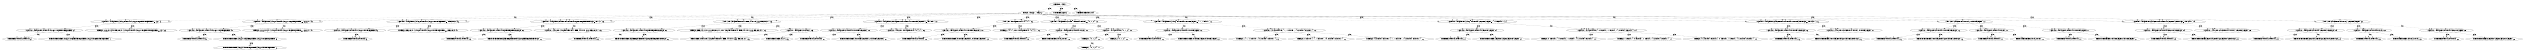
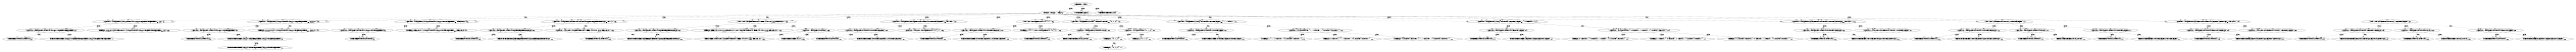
  digraph {
    edge [style=dotted]
    n1 [label=<(METHOD,&lt;clinit&gt;)>]
    n2 [label=<(BLOCK,&lt;empty&gt;,&lt;empty&gt;)>]
    n3 [label=<(MODIFIER,STATIC)>]
    n4 [label=<(METHOD_RETURN,void)>]
    n5 [label=<(&lt;operator&gt;.assignment,String DateUtils.ISO8601_DATETIME_PATTERN = &quot;yy...)<SUB>84</SUB>>]
    n6 [label=<(&lt;operator&gt;.assignment,String DateUtils.ISO8601_DATE_PATTERN = &quot;yyyy-M...)<SUB>90</SUB>>]
    n7 [label=<(&lt;operator&gt;.assignment,String DateUtils.ISO8601_TIME_PATTERN = &quot;HH:mm:ss&quot;)<SUB>96</SUB>>]
    n8 [label=<(&lt;operator&gt;.assignment,DateFormat DateUtils.DATE_HEADER_FORMAT = new S...)<SUB>102</SUB>>]
    n9 [label=<(&lt;init&gt;,new SimpleDateFormat(&quot;EEE, dd MMM yyyy HH:mm:ss...)<SUB>103</SUB>>]
    n10 [label=<(&lt;operator&gt;.assignment,MessageFormat DateUtils.MINUTE_SECONDS = new Me...)<SUB>107</SUB>>]
    n11 [label=<(&lt;init&gt;,new MessageFormat(&quot;{0}{1}&quot;))<SUB>108</SUB>>]
    n12 [label=<(&lt;operator&gt;.assignment,double[] DateUtils.LIMITS = { 0, 1, 2 })<SUB>110</SUB>>]
    n13 [label=<(&lt;operator&gt;.assignment,String[] DateUtils.MINUTES_PART = { &quot;&quot;, &quot;1 minu...)<SUB>112</SUB>>]
    n14 [label=<(&lt;operator&gt;.assignment,String[] DateUtils.SECONDS_PART = { &quot;0 seconds&quot;...)<SUB>114</SUB>>]
    n15 [label=<(&lt;operator&gt;.assignment,ChoiceFormat DateUtils.MINUTES_FORMAT = new Cho...)<SUB>116</SUB>>]
    n16 [label=<(&lt;init&gt;,new ChoiceFormat(LIMITS, MINUTES_PART))<SUB>117</SUB>>]
    n17 [label=<(&lt;operator&gt;.assignment,ChoiceFormat DateUtils.SECONDS_FORMAT = new Cho...)<SUB>119</SUB>>]
    n18 [label=<(&lt;init&gt;,new ChoiceFormat(LIMITS, SECONDS_PART))<SUB>120</SUB>>]
    n19 [label=<(&lt;operator&gt;.fieldAccess,DateUtils.ISO8601_DATETIME_PATTERN)<SUB>84</SUB>>]
    n20 [label=<(LITERAL,&quot;yyyy-MM-dd'T'HH:mm:ss&quot;,String DateUtils.ISO8601_DATETIME_PATTERN = &quot;yy...)<SUB>85</SUB>>]
    n21 [label=<(&lt;operator&gt;.fieldAccess,DateUtils.ISO8601_DATE_PATTERN)<SUB>90</SUB>>]
    n22 [label=<(LITERAL,&quot;yyyy-MM-dd&quot;,String DateUtils.ISO8601_DATE_PATTERN = &quot;yyyy-M...)<SUB>91</SUB>>]
    n23 [label=<(&lt;operator&gt;.fieldAccess,DateUtils.ISO8601_TIME_PATTERN)<SUB>96</SUB>>]
    n24 [label=<(LITERAL,&quot;HH:mm:ss&quot;,String DateUtils.ISO8601_TIME_PATTERN = &quot;HH:mm:ss&quot;)<SUB>97</SUB>>]
    n25 [label=<(&lt;operator&gt;.fieldAccess,DateUtils.DATE_HEADER_FORMAT)<SUB>102</SUB>>]
    n26 [label=<(&lt;operator&gt;.alloc,new SimpleDateFormat(&quot;EEE, dd MMM yyyy HH:mm:ss...)<SUB>103</SUB>>]
    n27 [label=<(&lt;operator&gt;.fieldAccess,DateUtils.DATE_HEADER_FORMAT)<SUB>102</SUB>>]
    n28 [label=<(LITERAL,&quot;EEE, dd MMM yyyy HH:mm:ss &quot;,new SimpleDateFormat(&quot;EEE, dd MMM yyyy HH:mm:ss...)<SUB>103</SUB>>]
    n29 [label=<(&lt;operator&gt;.fieldAccess,Locale.US)<SUB>103</SUB>>]
    n30 [label=<(&lt;operator&gt;.fieldAccess,DateUtils.MINUTE_SECONDS)<SUB>107</SUB>>]
    n31 [label=<(&lt;operator&gt;.alloc,new MessageFormat(&quot;{0}{1}&quot;))<SUB>108</SUB>>]
    n32 [label=<(&lt;operator&gt;.fieldAccess,DateUtils.MINUTE_SECONDS)<SUB>107</SUB>>]
    n33 [label=<(LITERAL,&quot;{0}{1}&quot;,new MessageFormat(&quot;{0}{1}&quot;))<SUB>108</SUB>>]
    n34 [label=<(&lt;operator&gt;.fieldAccess,DateUtils.LIMITS)<SUB>110</SUB>>]
    n35 [label=<(&lt;operator&gt;.arrayInitializer,{ 0, 1, 2 })<SUB>710</SUB>>]
    n36 [label=<(&lt;operator&gt;.fieldAccess,DateUtils.MINUTES_PART)<SUB>112</SUB>>]
    n37 [label=<(&lt;operator&gt;.arrayInitializer,{ &quot;&quot;, &quot;1 minute &quot;, &quot;{0,number} minutes &quot; })<SUB>112</SUB>>]
    n38 [label=<(&lt;operator&gt;.fieldAccess,DateUtils.SECONDS_PART)<SUB>114</SUB>>]
    n39 [label=<(&lt;operator&gt;.arrayInitializer,{ &quot;0 seconds&quot;, &quot;1 second&quot;, &quot;{1,number} seconds&quot; })<SUB>114</SUB>>]
    n40 [label=<(&lt;operator&gt;.fieldAccess,DateUtils.MINUTES_FORMAT)<SUB>116</SUB>>]
    n41 [label=<(&lt;operator&gt;.alloc,new ChoiceFormat(LIMITS, MINUTES_PART))<SUB>117</SUB>>]
    n42 [label=<(&lt;operator&gt;.fieldAccess,DateUtils.MINUTES_FORMAT)<SUB>116</SUB>>]
    n43 [label=<(&lt;operator&gt;.fieldAccess,DateUtils.LIMITS)<SUB>117</SUB>>]
    n44 [label=<(&lt;operator&gt;.fieldAccess,DateUtils.MINUTES_PART)<SUB>117</SUB>>]
    n45 [label=<(&lt;operator&gt;.fieldAccess,DateUtils.SECONDS_FORMAT)<SUB>119</SUB>>]
    n46 [label=<(&lt;operator&gt;.alloc,new ChoiceFormat(LIMITS, SECONDS_PART))<SUB>120</SUB>>]
    n47 [label=<(&lt;operator&gt;.fieldAccess,DateUtils.SECONDS_FORMAT)<SUB>119</SUB>>]
    n48 [label=<(&lt;operator&gt;.fieldAccess,DateUtils.LIMITS)<SUB>120</SUB>>]
    n49 [label=<(&lt;operator&gt;.fieldAccess,DateUtils.SECONDS_PART)<SUB>120</SUB>>]
    n50 [label=<(TYPE_REF,DateUtils,DateUtils)<SUB>84</SUB>>]
    n51 [label=<(FIELD_IDENTIFIER,ISO8601_DATETIME_PATTERN,ISO8601_DATETIME_PATTERN)<SUB>84</SUB>>]
    n52 [label=<(TYPE_REF,DateUtils,DateUtils)<SUB>90</SUB>>]
    n53 [label=<(FIELD_IDENTIFIER,ISO8601_DATE_PATTERN,ISO8601_DATE_PATTERN)<SUB>90</SUB>>]
    n54 [label=<(FIELD_IDENTIFIER,ISO8601_TIME_PATTERN,ISO8601_TIME_PATTERN)<SUB>96</SUB>>]
    n55 [label=<(TYPE_REF,DateUtils,DateUtils)<SUB>96</SUB>>]
    n56 [label=<(TYPE_REF,DateUtils,DateUtils)<SUB>102</SUB>>]
    n57 [label=<(FIELD_IDENTIFIER,DATE_HEADER_FORMAT,DATE_HEADER_FORMAT)<SUB>102</SUB>>]
    n58 [label=<(TYPE_REF,DateUtils,DateUtils)<SUB>102</SUB>>]
    n59 [label=<(FIELD_IDENTIFIER,DATE_HEADER_FORMAT,DATE_HEADER_FORMAT)<SUB>102</SUB>>]
    n60 [label=<(IDENTIFIER,Locale,new SimpleDateFormat(&quot;EEE, dd MMM yyyy HH:mm:ss...)<SUB>103</SUB>>]
    n61 [label=<(FIELD_IDENTIFIER,US,US)<SUB>103</SUB>>]
    n62 [label=<(TYPE_REF,DateUtils,DateUtils)<SUB>107</SUB>>]
    n63 [label=<(FIELD_IDENTIFIER,MINUTE_SECONDS,MINUTE_SECONDS)<SUB>107</SUB>>]
    n64 [label=<(TYPE_REF,DateUtils,DateUtils)<SUB>107</SUB>>]
    n65 [label=<(FIELD_IDENTIFIER,MINUTE_SECONDS,MINUTE_SECONDS)<SUB>107</SUB>>]
    n66 [label=<(TYPE_REF,DateUtils,DateUtils)<SUB>110</SUB>>]
    n67 [label=<(FIELD_IDENTIFIER,LIMITS,LIMITS)<SUB>110</SUB>>]
    n68 [label=<(LITERAL,0,{ 0, 1, 2 })<SUB>110</SUB>>]
    n69 [label=<(LITERAL,2,{ 0, 1, 2 })<SUB>110</SUB>>]
    n70 [label=<(LITERAL,1,{ 0, 1, 2 })<SUB>110</SUB>>]
    n71 [label=<(TYPE_REF,DateUtils,DateUtils)<SUB>112</SUB>>]
    n72 [label=<(FIELD_IDENTIFIER,MINUTES_PART,MINUTES_PART)<SUB>112</SUB>>]
    n73 [label=<(LITERAL,&quot;&quot;,{ &quot;&quot;, &quot;1 minute &quot;, &quot;{0,number} minutes &quot; })<SUB>112</SUB>>]
    n74 [label=<(LITERAL,&quot;1 minute &quot;,{ &quot;&quot;, &quot;1 minute &quot;, &quot;{0,number} minutes &quot; })<SUB>112</SUB>>]
    n75 [label=<(LITERAL,&quot;{0,number} minutes &quot;,{ &quot;&quot;, &quot;1 minute &quot;, &quot;{0,number} minutes &quot; })<SUB>112</SUB>>]
    n76 [label=<(TYPE_REF,DateUtils,DateUtils)<SUB>114</SUB>>]
    n77 [label=<(FIELD_IDENTIFIER,SECONDS_PART,SECONDS_PART)<SUB>114</SUB>>]
    n78 [label=<(LITERAL,&quot;0 seconds&quot;,{ &quot;0 seconds&quot;, &quot;1 second&quot;, &quot;{1,number} seconds&quot; })<SUB>114</SUB>>]
    n79 [label=<(LITERAL,&quot;1 second&quot;,{ &quot;0 seconds&quot;, &quot;1 second&quot;, &quot;{1,number} seconds&quot; })<SUB>114</SUB>>]
    n80 [label=<(LITERAL,&quot;{1,number} seconds&quot;,{ &quot;0 seconds&quot;, &quot;1 second&quot;, &quot;{1,number} seconds&quot; })<SUB>114</SUB>>]
    n81 [label=<(TYPE_REF,DateUtils,DateUtils)<SUB>116</SUB>>]
    n82 [label=<(FIELD_IDENTIFIER,MINUTES_FORMAT,MINUTES_FORMAT)<SUB>116</SUB>>]
    n83 [label=<(TYPE_REF,DateUtils,DateUtils)<SUB>116</SUB>>]
    n84 [label=<(FIELD_IDENTIFIER,MINUTES_FORMAT,MINUTES_FORMAT)<SUB>116</SUB>>]
    n85 [label=<(TYPE_REF,DateUtils,DateUtils)<SUB>117</SUB>>]
    n86 [label=<(FIELD_IDENTIFIER,LIMITS,LIMITS)<SUB>117</SUB>>]
    n87 [label=<(TYPE_REF,DateUtils,DateUtils)<SUB>117</SUB>>]
    n88 [label=<(FIELD_IDENTIFIER,MINUTES_PART,MINUTES_PART)<SUB>117</SUB>>]
    n89 [label=<(TYPE_REF,DateUtils,DateUtils)<SUB>119</SUB>>]
    n90 [label=<(FIELD_IDENTIFIER,SECONDS_FORMAT,SECONDS_FORMAT)<SUB>119</SUB>>]
    n91 [label=<(TYPE_REF,DateUtils,DateUtils)<SUB>119</SUB>>]
    n92 [label=<(FIELD_IDENTIFIER,SECONDS_FORMAT,SECONDS_FORMAT)<SUB>119</SUB>>]
    n93 [label=<(TYPE_REF,DateUtils,DateUtils)<SUB>120</SUB>>]
    n94 [label=<(FIELD_IDENTIFIER,LIMITS,LIMITS)<SUB>120</SUB>>]
    n95 [label=<(TYPE_REF,DateUtils,DateUtils)<SUB>120</SUB>>]
    n96 [label=<(FIELD_IDENTIFIER,SECONDS_PART,SECONDS_PART)<SUB>120</SUB>>]
    n1 -> n2 [label="AST: "]
    n1 -> n3 [label="AST: " style=dashed]
    n1 -> n4 [label="AST: "]
    n2 -> n5 [label="AST: "]
    n2 -> n6 [label="AST: " style=dashed]
    n2 -> n7 [label="AST: "]
    n2 -> n8 [label="AST: " style=dashed]
    n2 -> n9 [label="AST: "]
    n2 -> n10 [label="AST: "]
    n2 -> n11 [label="AST: " style=dashed]
    n2 -> n12 [label="AST: " style=dashed]
    n2 -> n13 [label="AST: " style=dashed]
    n2 -> n14 [label="AST: "]
    n2 -> n15 [label="AST: " style=dashed]
    n2 -> n16 [label="AST: " style=dashed]
    n2 -> n17 [label="AST: " style=dashed]
-   n2 -> n18 [label="AST: " style=dashed]
    n5 -> n19 [label="AST: " style=dashed]
    n5 -> n20 [label="AST: " style=dashed]
    n6 -> n21 [label="AST: " style=dashed]
    n6 -> n22 [label="AST: "]
    n7 -> n23 [label="AST: "]
    n7 -> n24 [label="AST: "]
    n8 -> n25 [label="AST: " style=dashed]
    n8 -> n26 [label="AST: "]
    n9 -> n27 [label="AST: " style=dashed]
    n9 -> n28 [label="AST: "]
    n9 -> n29 [label="AST: "]
    n10 -> n30 [label="AST: "]
    n10 -> n31 [label="AST: "]
    n11 -> n32 [label="AST: " style=dashed]
    n11 -> n33 [label="AST: " style=dashed]
    n12 -> n34 [label="AST: "]
    n12 -> n35 [label="AST: "]
    n13 -> n36 [label="AST: "]
    n13 -> n37 [label="AST: "]
    n14 -> n38 [label="AST: "]
    n14 -> n39 [label="AST: " style=dashed]
    n15 -> n40 [label="AST: "]
    n15 -> n41 [label="AST: "]
    n16 -> n42 [label="AST: " style=dashed]
    n16 -> n43 [label="AST: " style=dashed]
    n16 -> n44 [label="AST: "]
    n17 -> n45 [label="AST: " style=dashed]
    n17 -> n46 [label="AST: "]
    n18 -> n47 [label="AST: "]
    n18 -> n48 [label="AST: "]
    n18 -> n49 [label="AST: "]
    n19 -> n50 [label="AST: " style=dashed]
    n19 -> n51 [label="AST: "]
    n21 -> n52 [label="AST: "]
    n21 -> n53 [label="AST: " style=dashed]
    n23 -> n55 [label="AST: "]
    n25 -> n56 [label="AST: "]
    n25 -> n57 [label="AST: "]
    n27 -> n58 [label="AST: "]
    n27 -> n59 [label="AST: " style=dashed]
    n29 -> n60 [label="AST: " style=dashed]
    n29 -> n61 [label="AST: " style=dashed]
    n30 -> n62 [label="AST: "]
    n30 -> n63 [label="AST: "]
    n32 -> n64 [label="AST: " style=dashed]
    n32 -> n65 [label="AST: "]
    n34 -> n66 [label="AST: " style=dashed]
    n34 -> n67 [label="AST: " style=dashed]
    n35 -> n68 [label="AST: " style=dashed]
    n35 -> n69 [label="AST: "]
    n36 -> n71 [label="AST: "]
    n36 -> n72 [label="AST: "]
    n37 -> n73 [label="AST: " style=dashed]
    n37 -> n74 [label="AST: " style=dashed]
    n37 -> n75 [label="AST: " style=dashed]
    n38 -> n76 [label="AST: "]
    n38 -> n77 [label="AST: "]
    n39 -> n78 [label="AST: "]
    n39 -> n79 [label="AST: "]
    n39 -> n80 [label="AST: " style=dashed]
    n40 -> n81 [label="AST: " style=dashed]
    n40 -> n82 [label="AST: " style=dashed]
    n42 -> n83 [label="AST: " style=dashed]
    n42 -> n84 [label="AST: "]
    n43 -> n85 [label="AST: " style=dashed]
    n43 -> n86 [label="AST: "]
    n44 -> n87 [label="AST: "]
    n44 -> n88 [label="AST: " style=dashed]
    n45 -> n89 [label="AST: "]
    n45 -> n90 [label="AST: " style=dashed]
    n47 -> n91 [label="AST: "]
    n47 -> n92 [label="AST: " style=dashed]
    n48 -> n93 [label="AST: "]
    n48 -> n94 [label="AST: " style=dashed]
    n49 -> n95 [label="AST: "]
    n49 -> n96 [label="AST: " style=dashed]
    n53 -> n54 [label="AST: " style=dashed]
    n68 -> n70 [label="AST: "]
  }
